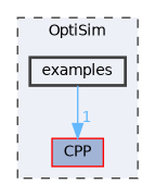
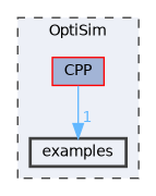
  digraph {
    compound=true
    node [fontname=Helvetica fontsize=10 shape=box]
    n1 [color=red fillcolor="#a2b4d6" height=0.2 label=CPP style=filled width=0.4]
    n2 [color=grey25 fillcolor="#edf0f7" height=0.2 label=examples style="filled,bold" width=0.4]
    subgraph cluster_1 {
      bgcolor="#edf0f7"
      fontname=Helvetica
      fontsize=10
      label=OptiSim
      pencolor=grey25
      style="filled,dashed"
      n1
      n2
    }
-   n2 -> n1 [color=steelblue1 fontcolor=steelblue1 fontname=Helvetica fontsize=10 headlabel=1 labeldistance=1.5 labelfontname=Helvetica labelfontsize=10]
+   n1 -> n2 [color=steelblue1 fontcolor=steelblue1 fontname=Helvetica fontsize=10 headlabel=1 labeldistance=1.5 labelfontname=Helvetica labelfontsize=10]
  }
